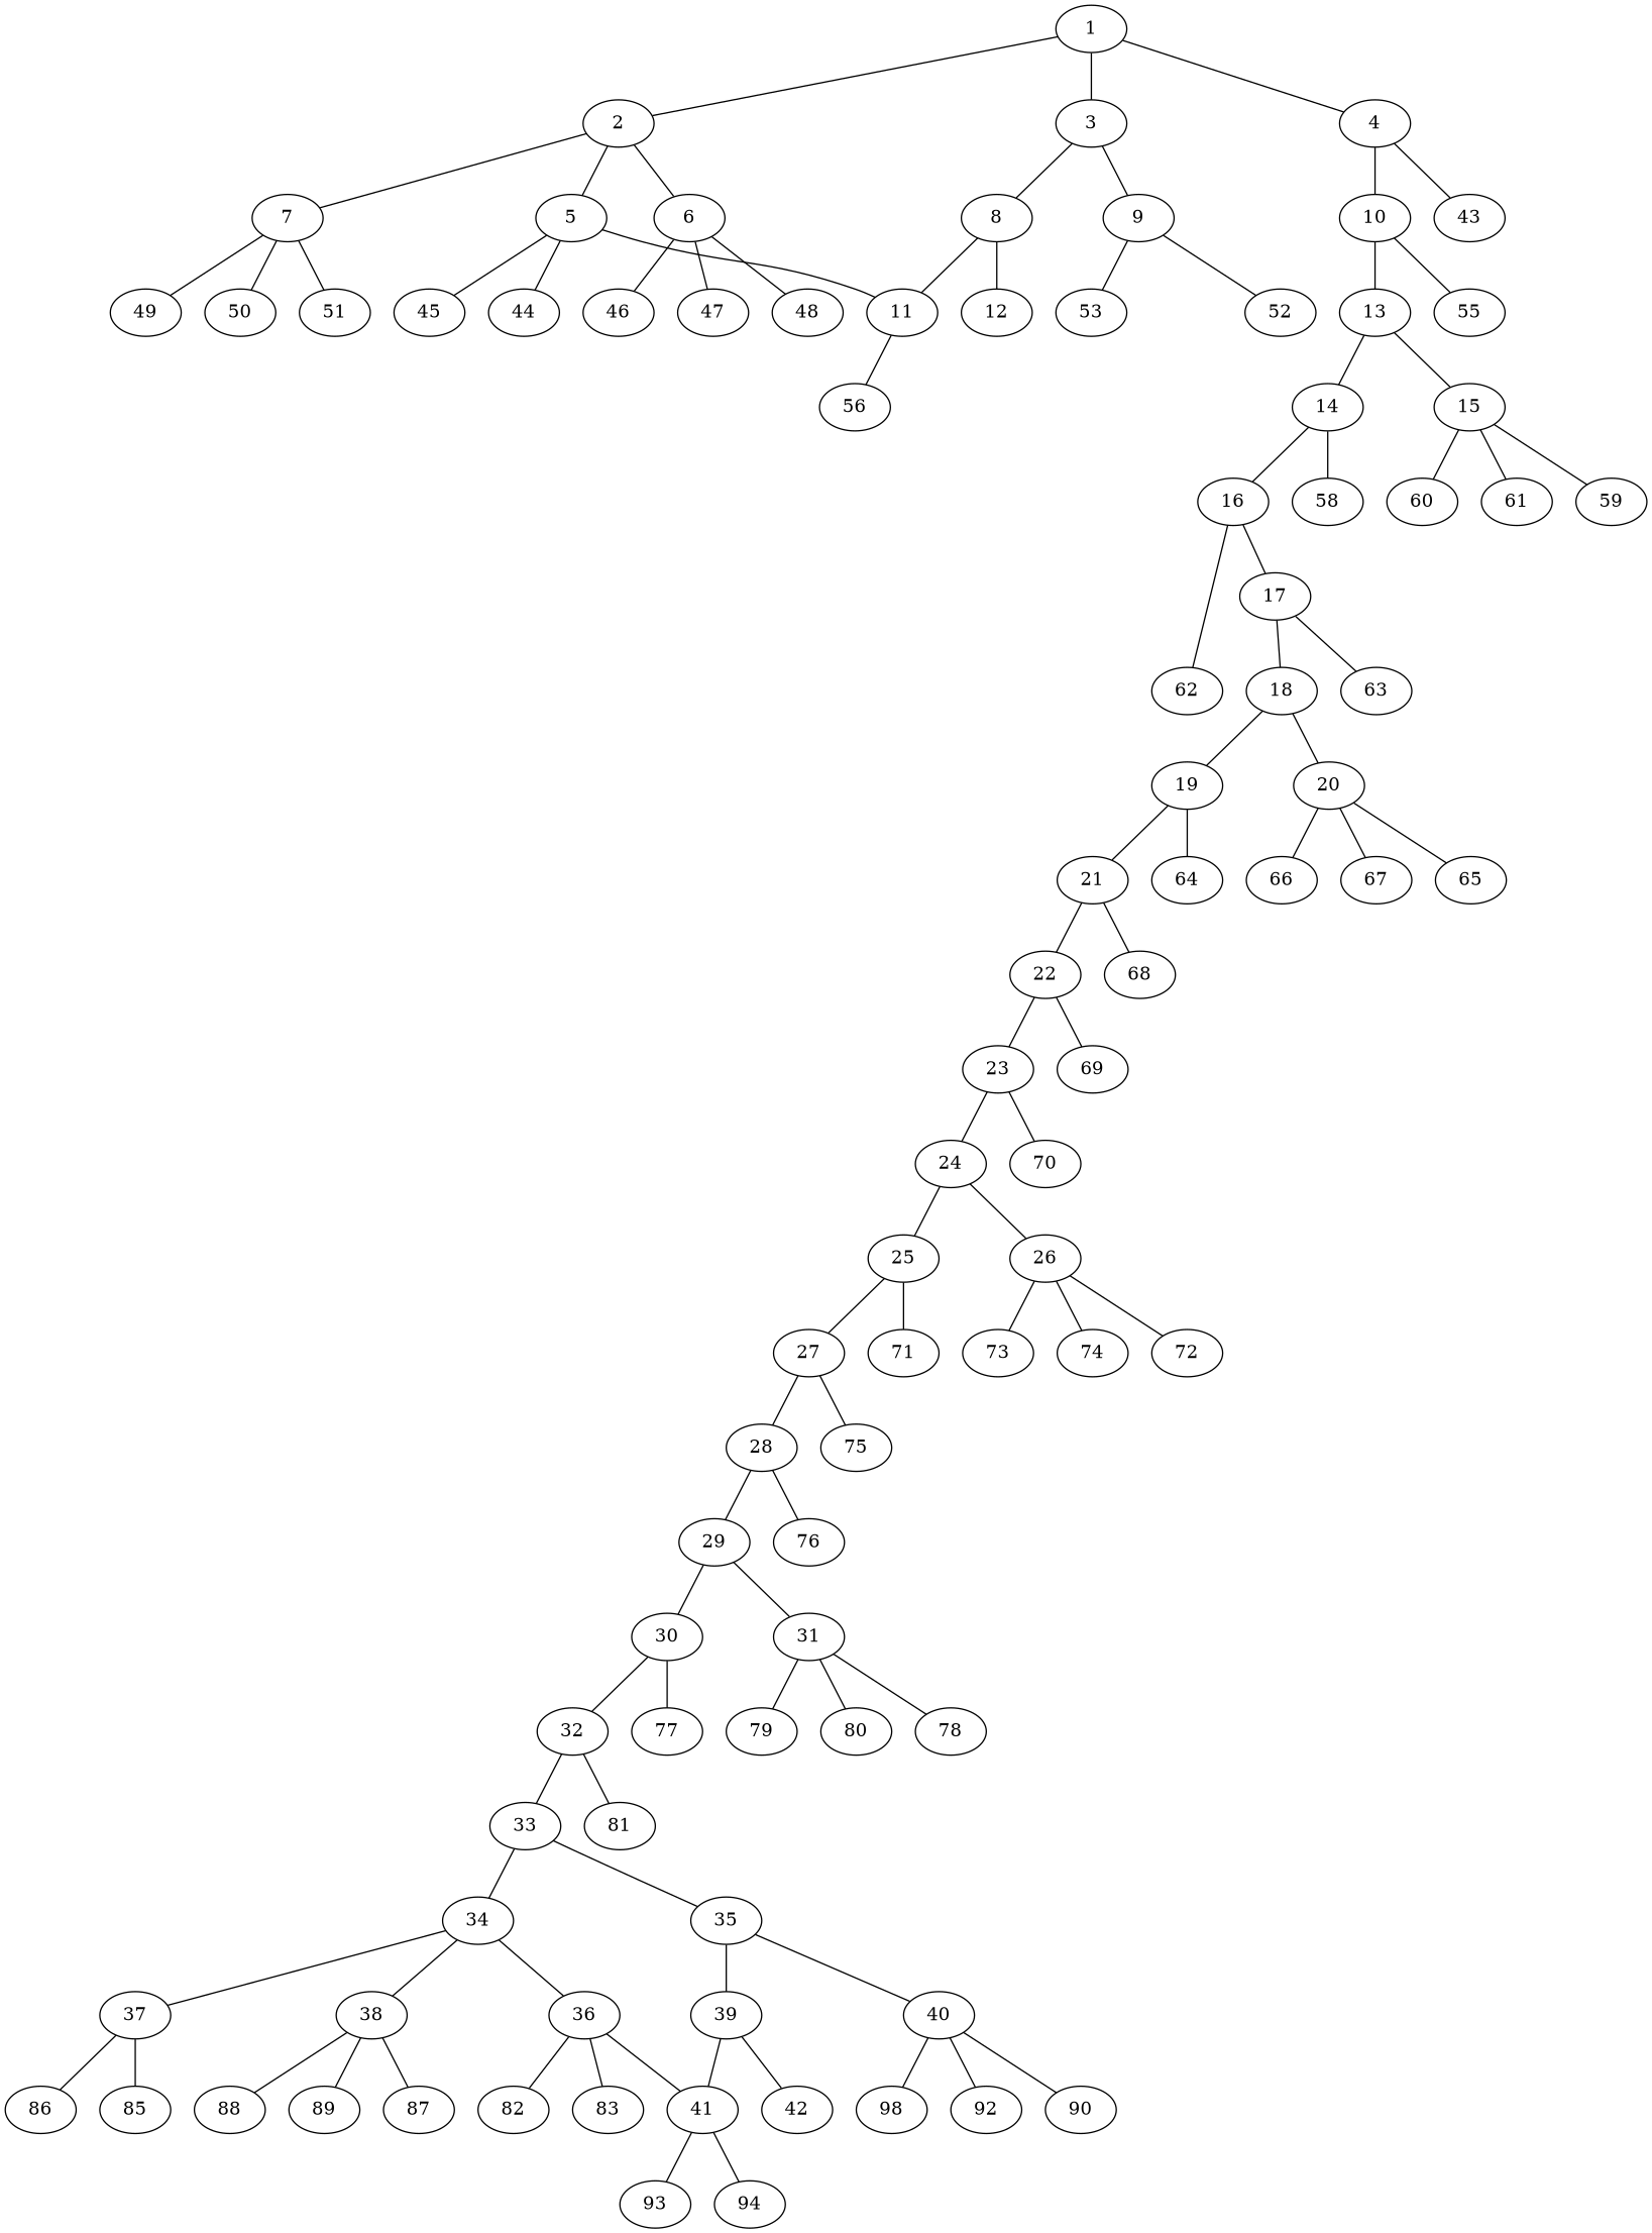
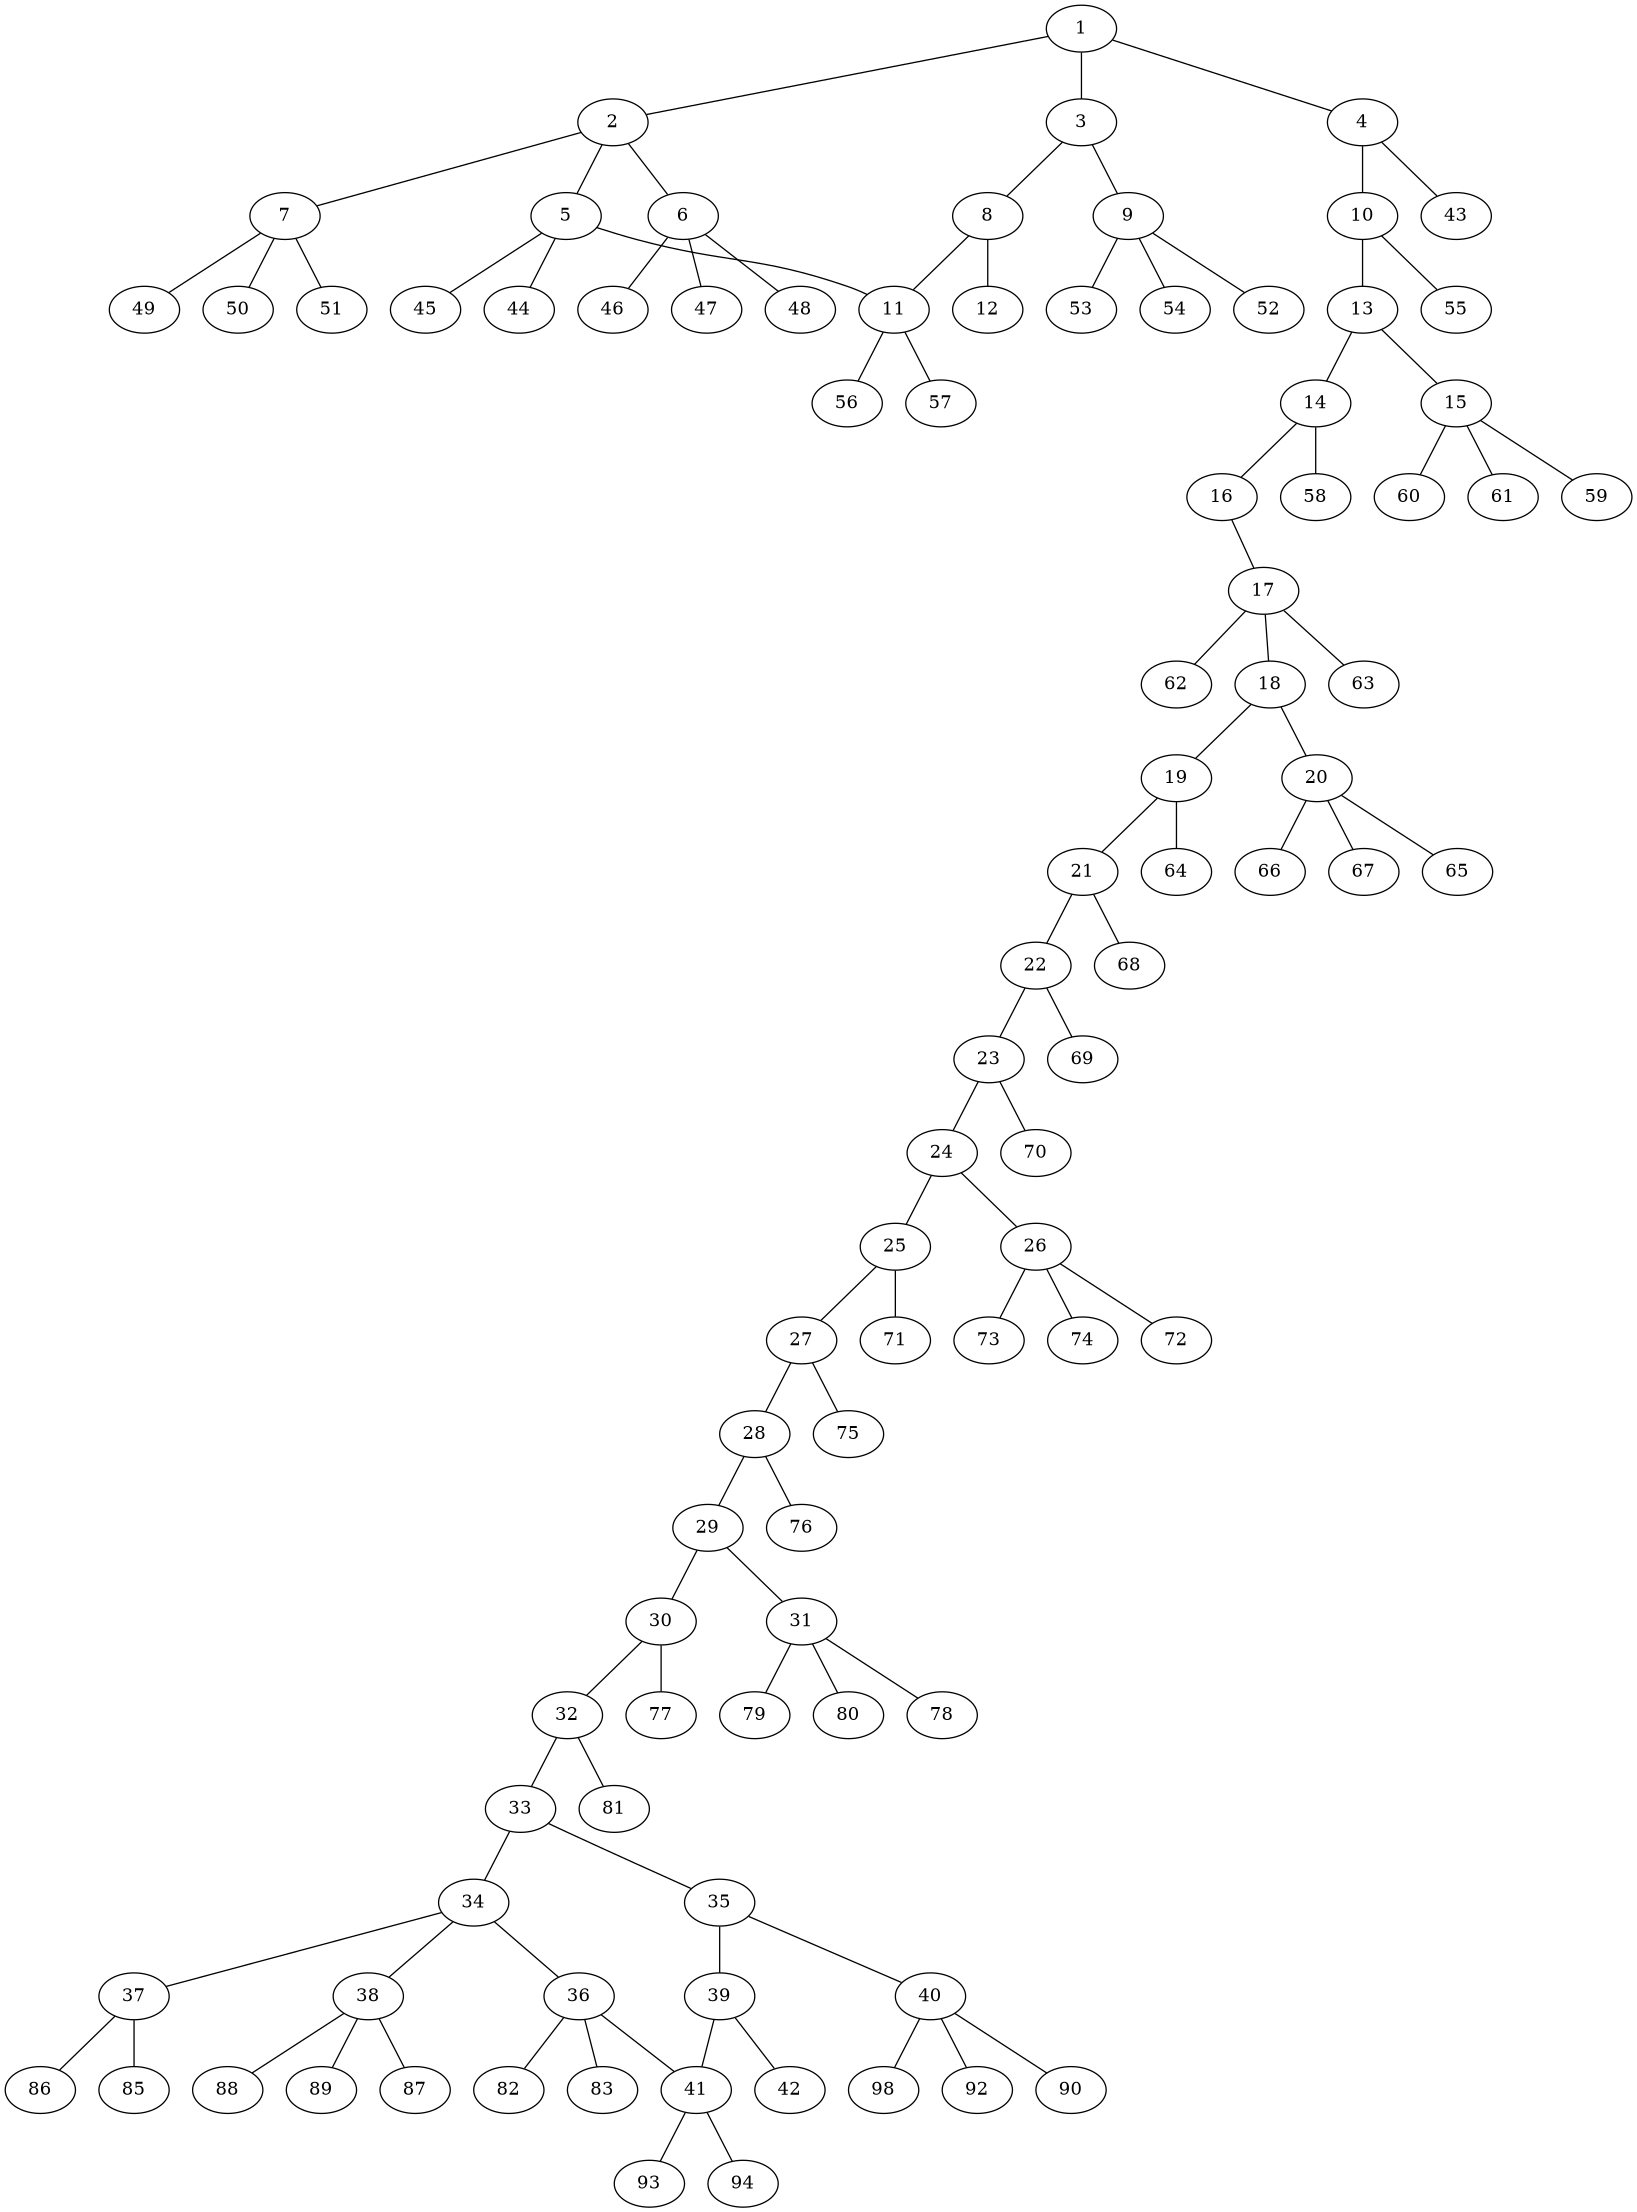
  graph {
    node [chem=H]
    edge [valence=1]
    1 [chem=C]
    2 [chem=C]
    3 [chem=C]
    4 [chem=C]
    5 [chem=C]
    6 [chem=C]
    7 [chem=C]
    8 [chem=C]
    9 [chem=C]
    10 [chem=C]
    43
    11 [chem=C]
    44
    45
    46
    47
    48
    49
    50
    51
    12 [chem=O]
    52
    53
+   54
    13 [chem=C]
    55
    56
+   57
    14 [chem=C]
    15 [chem=C]
    16 [chem=C]
    58
    59
    60
    61
    17 [chem=C]
    62
    18 [chem=C]
    63
    19 [chem=C]
    20 [chem=C]
    21 [chem=C]
    64
    65
    66
    67
    22 [chem=C]
    68
    23 [chem=C]
    69
    24 [chem=C]
    70
    25 [chem=C]
    26 [chem=C]
    27 [chem=C]
    71
    72
    73
    74
    28 [chem=C]
    75
    29 [chem=C]
    76
    30 [chem=C]
    31 [chem=C]
    32 [chem=C]
    77
    78
    79
    80
    33 [chem=C]
    81
    34 [chem=C]
    35 [chem=C]
    36 [chem=C]
    37 [chem=C]
    38 [chem=C]
    39 [chem=C]
    40 [chem=C]
    41 [chem=C]
    82
    83
    85
    86
    87
    88
    89
    42 [chem=O]
    90
    n90 [label=98]
    92
    93
    94
    1 -- 2
    1 -- 3 [valence=2]
    1 -- 4
    2 -- 5
    2 -- 6
    2 -- 7
    3 -- 8
    3 -- 9
    4 -- 10 [valence=2]
    4 -- 43
    5 -- 11
    5 -- 44
    5 -- 45
    6 -- 46
    6 -- 47
    6 -- 48
    7 -- 49
    7 -- 50
    7 -- 51
    8 -- 11
    8 -- 12 [valence=2]
    9 -- 52
    9 -- 53
+   9 -- 54
    10 -- 13
    10 -- 55
    11 -- 56
+   11 -- 57
    13 -- 14 [valence=2]
    13 -- 15
    14 -- 16
    14 -- 58
    15 -- 59
    15 -- 60
    15 -- 61
    16 -- 17 [valence=2]
-   16 -- 62
+   17 -- 62
    17 -- 18
    17 -- 63
    18 -- 19 [valence=2]
    18 -- 20
    19 -- 21
    19 -- 64
    20 -- 65
    20 -- 66
    20 -- 67
    21 -- 22 [valence=2]
    21 -- 68
    22 -- 23
    22 -- 69
    23 -- 24 [valence=2]
    23 -- 70
    24 -- 25
    24 -- 26
    25 -- 27 [valence=2]
    25 -- 71
    26 -- 72
    26 -- 73
    26 -- 74
    27 -- 28
    27 -- 75
    28 -- 29 [valence=2]
    28 -- 76
    29 -- 30
    29 -- 31
    30 -- 32 [valence=2]
    30 -- 77
    31 -- 78
    31 -- 79
    31 -- 80
    32 -- 33
    32 -- 81
    33 -- 34
    33 -- 35 [valence=2]
    34 -- 36
    34 -- 37
    34 -- 38
    35 -- 39
    35 -- 40
    36 -- 41
    36 -- 82
    36 -- 83
    37 -- 85
    37 -- 86
    38 -- 87
    38 -- 88
    38 -- 89
    39 -- 41
    39 -- 42 [valence=2]
    40 -- 90
    40 -- n90
    40 -- 92
    41 -- 93
    41 -- 94
  }
